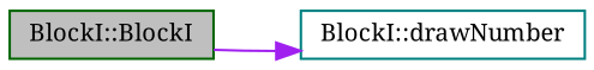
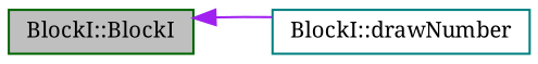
  digraph {
    rankdir=LR
    fontname="Noto Serif"
    node [fontname="Noto Serif" fontsize=10 shape=record style=filled]
    n1 [color=darkgreen fillcolor=grey75 fontcolor=black height=0.2 label="BlockI::BlockI" width=0.4]
    n2 [color=teal fillcolor=white height=0.2 label="BlockI::drawNumber" width=0.4]
-   n1 -> n2 [color=purple fontname="Noto Serif" fontsize=10 labelfontname=Helvetica labelfontsize=10 style=solid]
+   n2 -> n1 [color=purple fontname="Noto Serif" fontsize=10 labelfontname=Helvetica labelfontsize=10 style=solid]
  }
